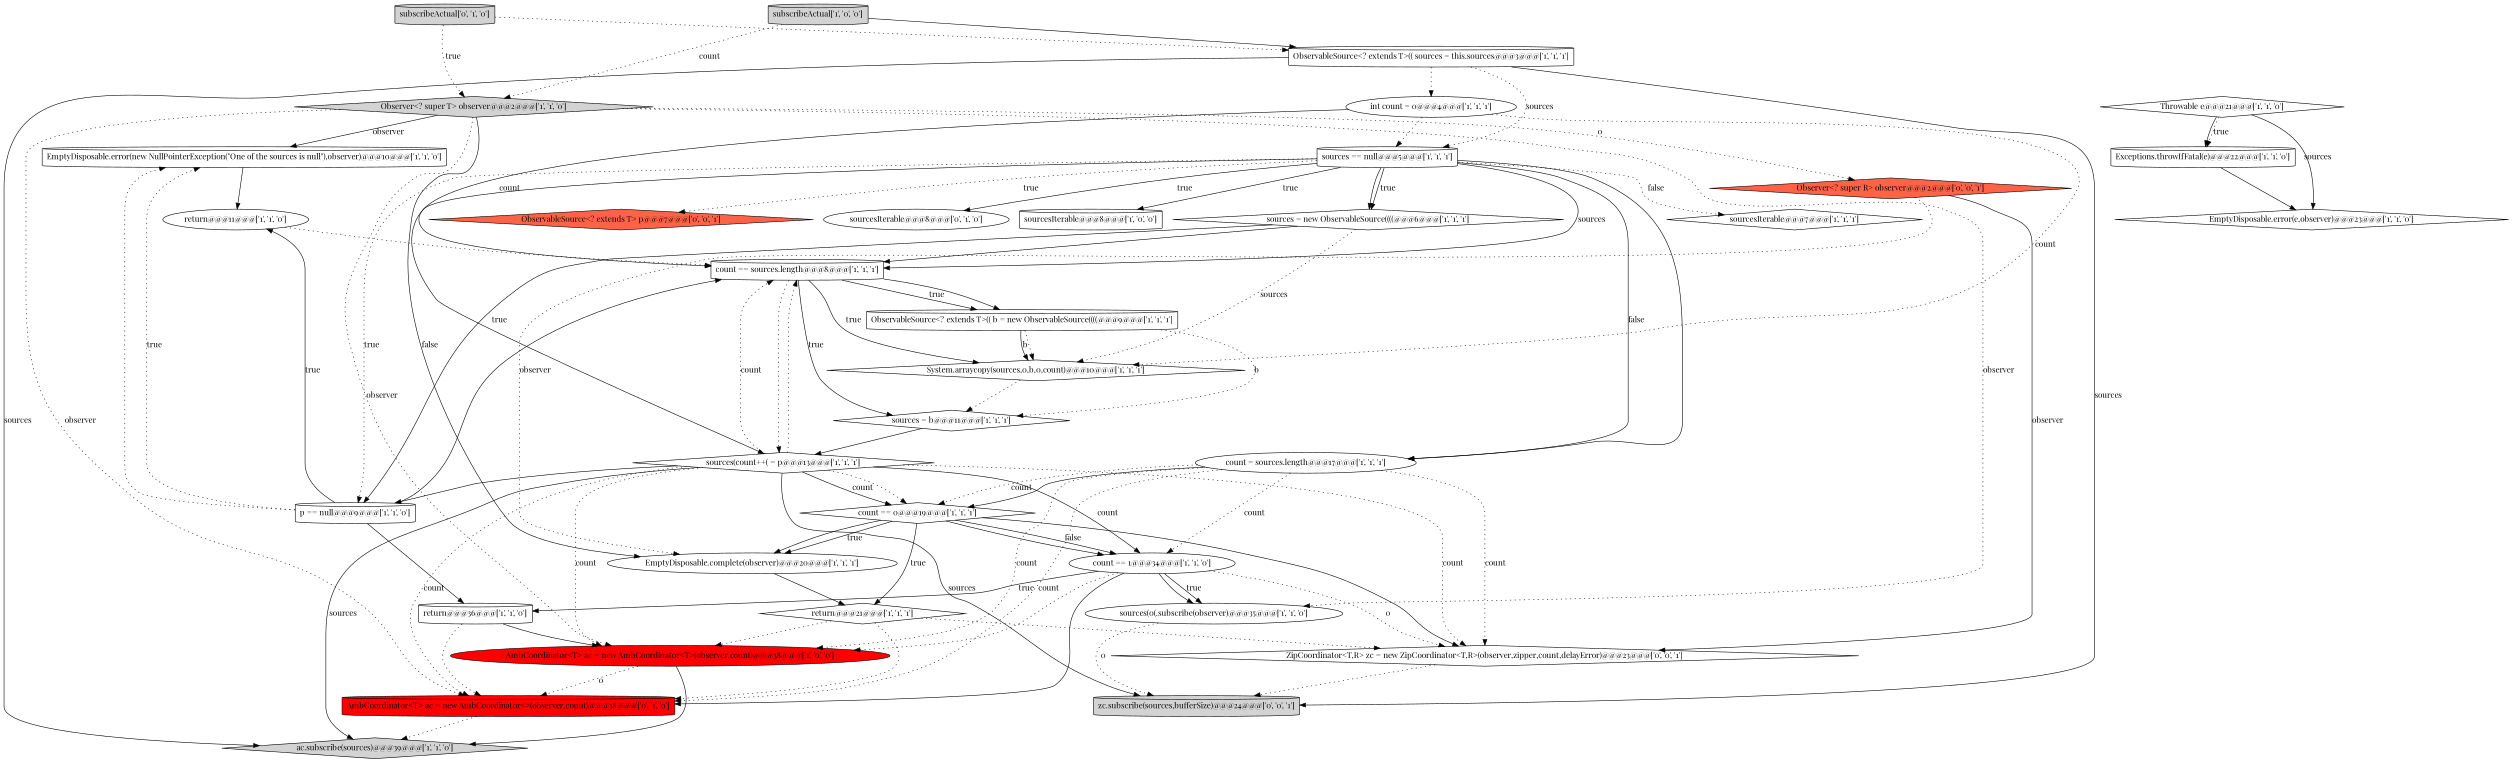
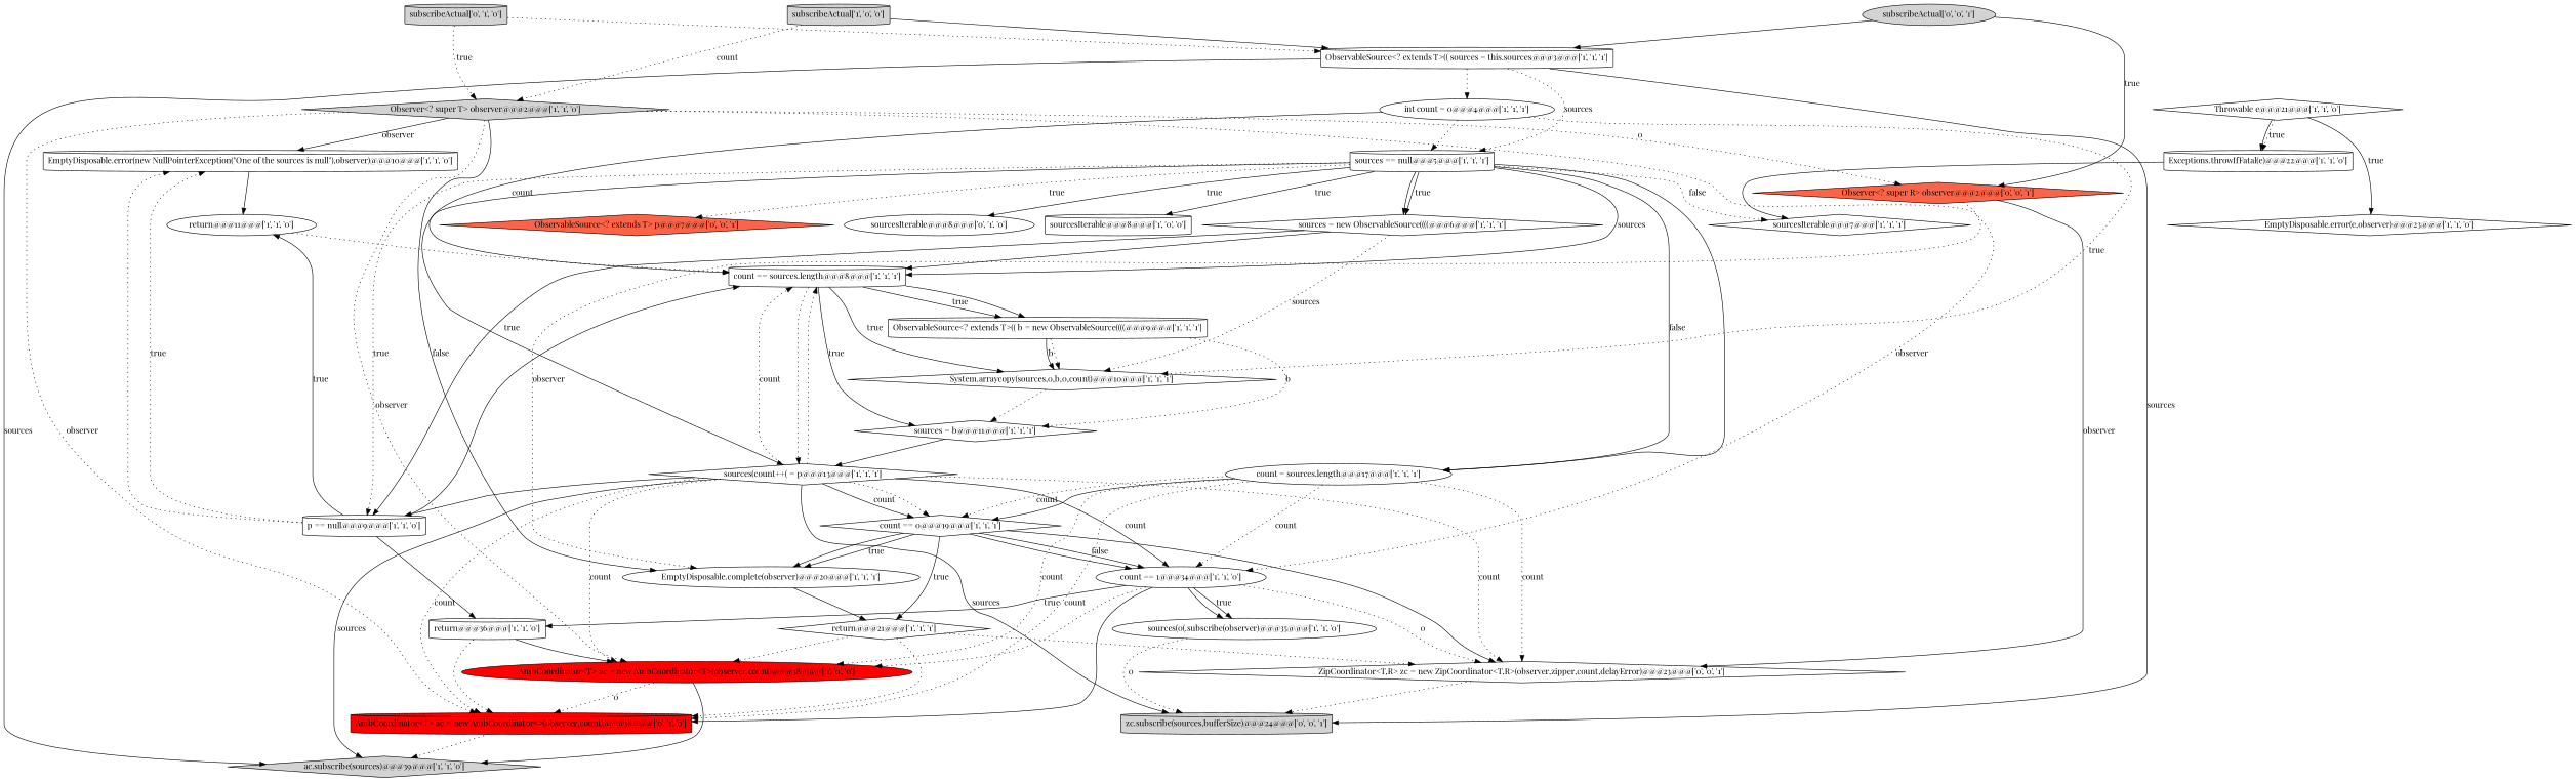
  digraph {
    fontname="Playfair Display"
    node [fillcolor=white fontname="Playfair Display" shape=diamond style=filled]
    edge [fontname="Playfair Display" style=solid]
    n1 [fillcolor=red label="AmbCoordinator<T> ac = new AmbCoordinator<T>(observer,count)@@@38@@@['1', '0', '0']" shape=ellipse]
    n2 [fillcolor=lightgray label="ac.subscribe(sources)@@@39@@@['1', '1', '0']"]
    n3 [fillcolor=red label="AmbCoordinator<T> ac = new AmbCoordinator<>(observer,count)@@@38@@@['0', '1', '0']" shape=cylinder]
    n4 [label="count == 0@@@19@@@['1', '1', '1']"]
    n5 [label="count == 1@@@34@@@['1', '1', '0']" shape=ellipse]
    n6 [label="ZipCoordinator<T,R> zc = new ZipCoordinator<T,R>(observer,zipper,count,delayError)@@@23@@@['0', '0', '1']"]
    n7 [label="return@@@21@@@['1', '1', '1']"]
    n8 [label="EmptyDisposable.complete(observer)@@@20@@@['1', '1', '1']" shape=ellipse]
    n9 [label="sources(0(.subscribe(observer)@@@35@@@['1', '1', '0']" shape=ellipse]
    n10 [label="return@@@36@@@['1', '1', '0']" shape=cylinder]
    n11 [fillcolor=lightgray label="zc.subscribe(sources,bufferSize)@@@24@@@['0', '0', '1']" shape=cylinder]
    n12 [fillcolor=tomato label="ObservableSource<? extends T> p@@@7@@@['0', '0', '1']"]
    n13 [label="sourcesIterable@@@8@@@['0', '1', '0']" shape=ellipse]
    n14 [label="EmptyDisposable.error(e,observer)@@@23@@@['1', '1', '0']"]
    n15 [label="count == sources.length@@@8@@@['1', '1', '1']" shape=cylinder]
    n16 [label="sources(count++( = p@@@13@@@['1', '1', '1']"]
    n17 [label="System.arraycopy(sources,0,b,0,count)@@@10@@@['1', '1', '1']"]
    n18 [label="ObservableSource<? extends T>(( b = new ObservableSource((((@@@9@@@['1', '1', '1']" shape=cylinder]
    n19 [label="sources = b@@@11@@@['1', '1', '1']"]
    n20 [label="p == null@@@9@@@['1', '1', '0']" shape=cylinder]
    n21 [label="EmptyDisposable.error(new NullPointerException(\"One of the sources is null\"),observer)@@@10@@@['1', '1', '0']" shape=cylinder]
    n22 [label="return@@@11@@@['1', '1', '0']" shape=ellipse]
    n23 [fillcolor=lightgray label="subscribeActual['0', '1', '0']" shape=cylinder]
    n24 [fillcolor=lightgray label="Observer<? super T> observer@@@2@@@['1', '1', '0']"]
    n25 [label="ObservableSource<? extends T>(( sources = this.sources@@@3@@@['1', '1', '1']" shape=cylinder]
    n26 [fillcolor=tomato label="Observer<? super R> observer@@@2@@@['0', '0', '1']"]
    n27 [label="int count = 0@@@4@@@['1', '1', '1']" shape=ellipse]
    n28 [label="sources == null@@@5@@@['1', '1', '1']" shape=cylinder]
    n29 [label="sourcesIterable@@@7@@@['1', '1', '1']"]
    n30 [label="Throwable e@@@21@@@['1', '1', '0']"]
    n31 [label="Exceptions.throwIfFatal(e)@@@22@@@['1', '1', '0']" shape=cylinder]
+   n32 [fillcolor=lightgray label="subscribeActual['0', '0', '1']" shape=ellipse]
    n33 [label="count = sources.length@@@17@@@['1', '1', '1']" shape=ellipse]
    n34 [label="sources = new ObservableSource((((@@@6@@@['1', '1', '1']"]
    n35 [label="sourcesIterable@@@8@@@['1', '0', '0']" shape=cylinder]
    n36 [fillcolor=lightgray label="subscribeActual['1', '0', '0']" shape=cylinder]
    n1 -> n2
    n1 -> n3 [label=0 style=dotted]
    n3 -> n2 [style=dotted]
    n4 -> n5
    n4 -> n5 [label=false]
    n4 -> n6
    n4 -> n7 [label=true]
    n4 -> n8
    n4 -> n8 [label=true]
    n5 -> n1 [style=dotted]
    n5 -> n3
    n5 -> n6 [label=0 style=dotted]
    n5 -> n9 [label=true]
    n5 -> n9
    n5 -> n10 [label=true]
    n6 -> n11 [style=dotted]
    n7 -> n1 [style=dotted]
    n7 -> n3 [style=dotted]
    n7 -> n6 [style=dotted]
    n8 -> n7
    n9 -> n11 [label=0 style=dotted]
    n10 -> n1
    n10 -> n3 [style=dotted]
    n15 -> n16 [style=dotted]
    n15 -> n17 [label=true]
    n15 -> n18 [label=true]
    n15 -> n18
    n15 -> n19 [label=true]
    n16 -> n1 [label=count style=dotted]
    n16 -> n2 [label=sources]
    n16 -> n3 [label=count style=dotted]
    n16 -> n4 [label=count]
    n16 -> n4 [style=dotted]
    n16 -> n5 [label=count]
    n16 -> n6 [label=count style=dotted]
    n16 -> n11 [label=sources]
    n16 -> n15 [style=dotted]
    n16 -> n15 [label=count style=dotted]
    n16 -> n20
    n17 -> n19 [style=dotted]
    n18 -> n17 [label=b]
    n18 -> n17 [style=dotted]
    n18 -> n19 [label=b style=dotted]
    n19 -> n16
    n20 -> n10
    n20 -> n15
    n20 -> n21 [style=dotted]
    n20 -> n21 [label=true style=dotted]
    n20 -> n22 [label=true]
    n21 -> n22
    n22 -> n15 [style=dotted]
    n23 -> n24 [label=true style=dotted]
    n23 -> n25 [style=dotted]
    n24 -> n1 [label=observer style=dotted]
    n24 -> n3 [label=observer style=dotted]
    n24 -> n8 [label=false]
-   n24 -> n9 [label=observer style=dotted]
+   n24 -> n5 [label=observer style=dotted]
    n24 -> n21 [label=observer]
    n24 -> n26 [label=0 style=dotted]
    n25 -> n2 [label=sources]
    n25 -> n11 [label=sources]
    n25 -> n27 [style=dotted]
    n25 -> n28 [label=sources style=dotted]
    n26 -> n6 [label=observer]
    n26 -> n8 [label=observer style=dotted]
    n27 -> n15 [label=count]
-   n27 -> n17 [label=count style=dotted]
+   n27 -> n17 [label=true style=dotted]
    n27 -> n28 [style=dotted]
    n28 -> n12 [label=true style=dotted]
    n28 -> n13 [label=true]
    n28 -> n15 [label=sources]
    n28 -> n16 [label=true]
    n28 -> n20 [label=true style=dotted]
    n28 -> n29 [label=false style=dotted]
    n28 -> n33 [label=false]
    n28 -> n33
    n28 -> n34 [label=true]
    n28 -> n34
    n28 -> n35 [label=true]
-   n30 -> n14 [label=sources]
+   n30 -> n14 [label=true]
    n30 -> n31 [label=true style=dotted]
    n30 -> n31
-   n31 -> n14
+   n31 -> n29
+   n32 -> n25
+   n32 -> n26 [label=true]
    n33 -> n1 [label=count style=dotted]
    n33 -> n3 [label=count style=dotted]
    n33 -> n4 [label=count style=dotted]
    n33 -> n4
    n33 -> n5 [label=count style=dotted]
    n33 -> n6 [label=count style=dotted]
    n34 -> n15
    n34 -> n17 [label=sources style=dotted]
    n34 -> n20
    n36 -> n24 [label=count style=dotted]
    n36 -> n25
  }
